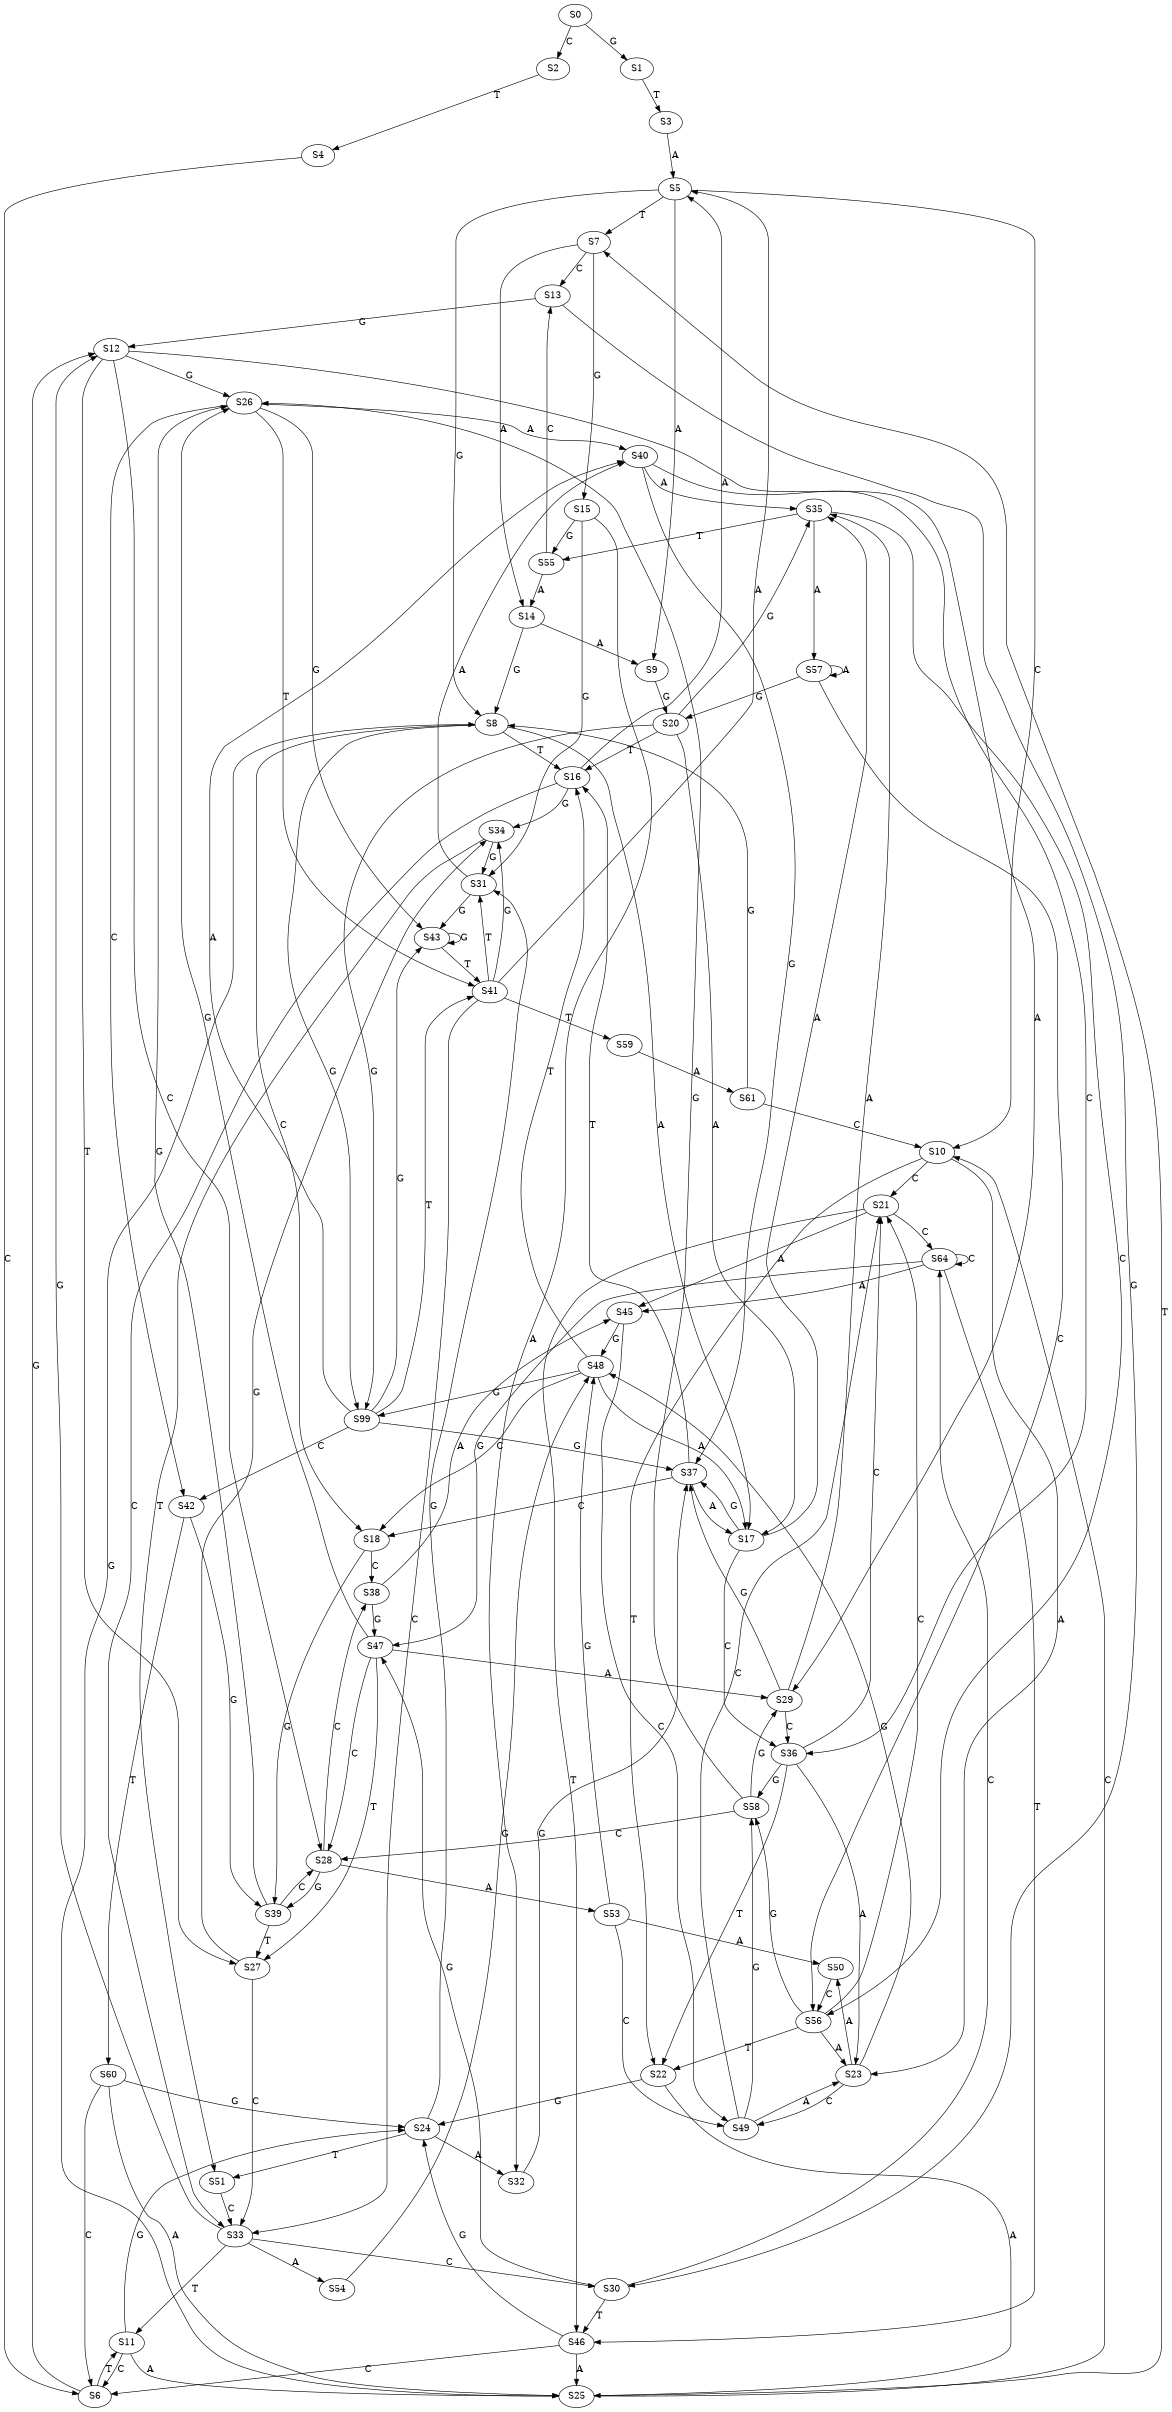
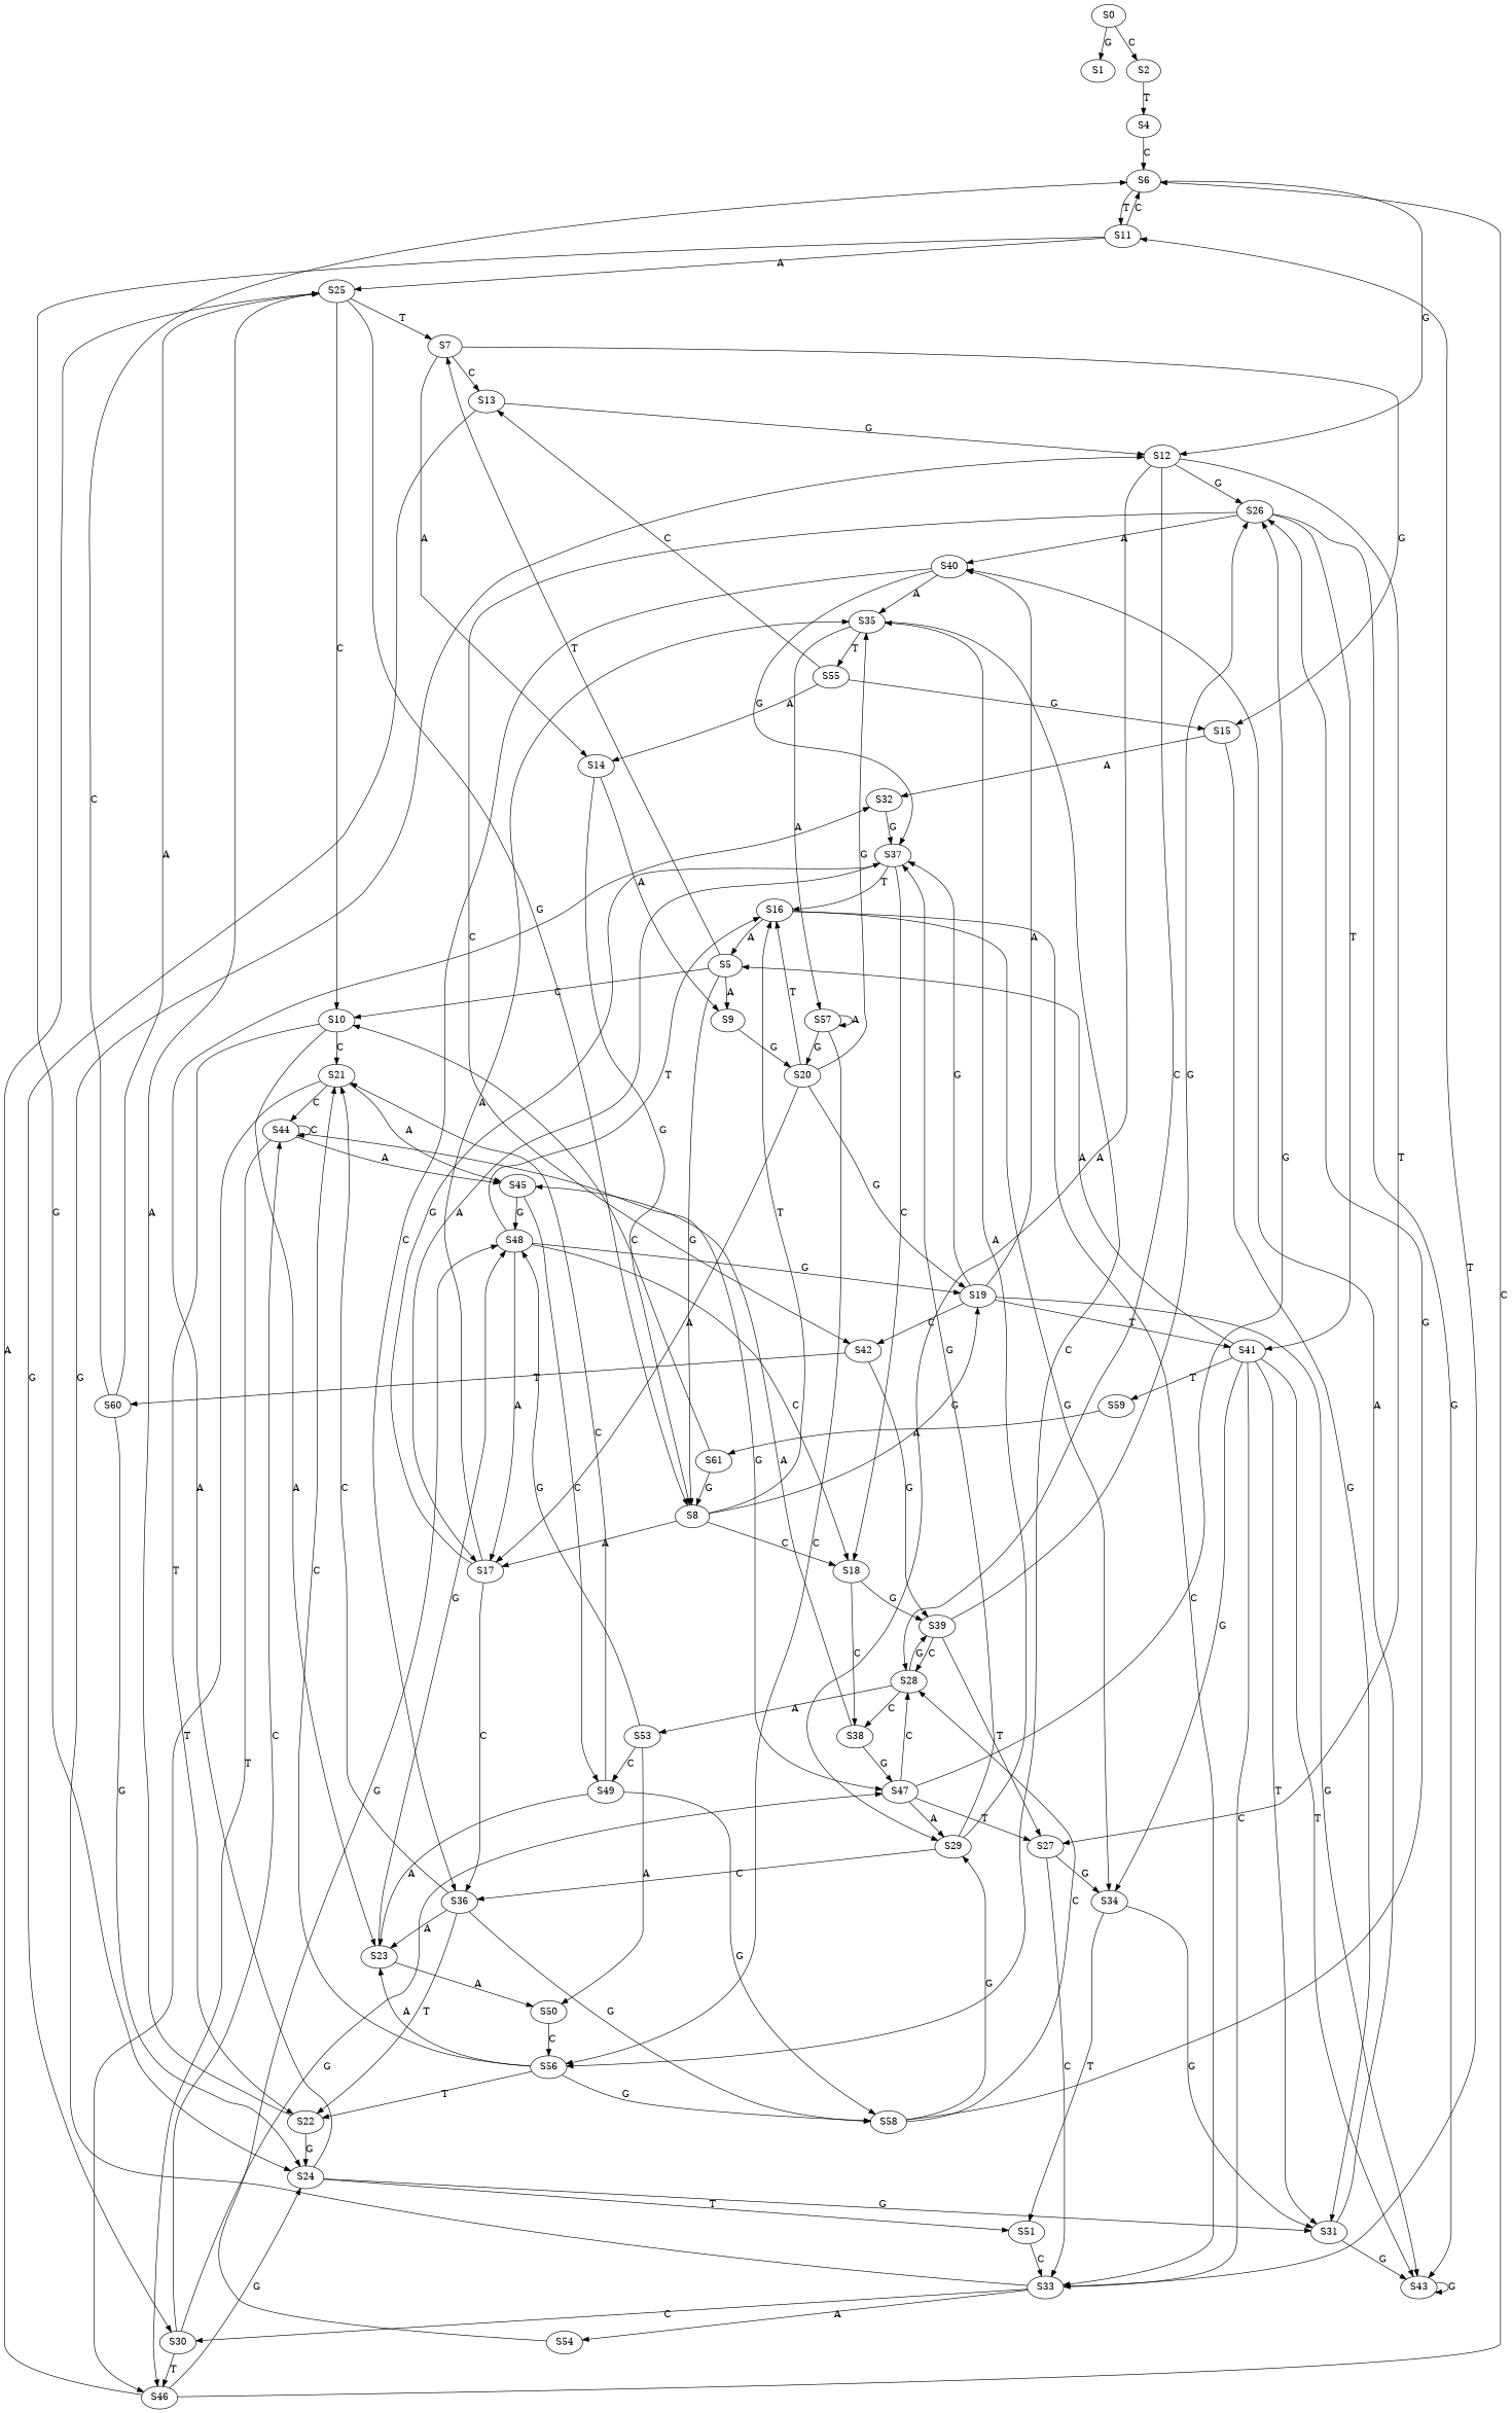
  strict digraph {
    S0
    S1
    S2
-   S3
    S4
    S5
    S6
    S7
    S8
    S9
    S10
    S11
    S12
    S13
    S14
    S15
    S16
    S17
    S18
-   S19 [label=S99]
+   S19
    S20
    S21
    S22
    S23
    S24
    S25
    S26
    S27
    S28
    S29
    S30
    S31
    S32
    S33
    S34
    S35
    S36
    S37
    S38
    S39
    S40
    S41
    S42
    S43
-   S44 [label=S64]
+   S44
    S45
    S46
    S48
    S49
    S50
    S51
    S53
    S47
    S54
    S55
    S56
    S57
    S58
    S59
    S60
    S61
    S0 -> S1 [label=G]
    S0 -> S2 [label=C]
-   S1 -> S3 [label=T]
    S2 -> S4 [label=T]
-   S3 -> S5 [label=A]
    S4 -> S6 [label=C]
    S5 -> S7 [label=T]
    S5 -> S8 [label=G]
    S5 -> S9 [label=A]
    S5 -> S10 [label=C]
    S6 -> S11 [label=T]
    S6 -> S12 [label=G]
    S7 -> S13 [label=C]
    S7 -> S14 [label=A]
    S7 -> S15 [label=G]
    S8 -> S16 [label=T]
    S8 -> S17 [label=A]
    S8 -> S18 [label=C]
    S8 -> S19 [label=G]
    S9 -> S20 [label=G]
    S10 -> S21 [label=C]
    S10 -> S22 [label=T]
    S10 -> S23 [label=A]
    S11 -> S6 [label=C]
    S11 -> S24 [label=G]
    S11 -> S25 [label=A]
    S12 -> S26 [label=G]
    S12 -> S27 [label=T]
    S12 -> S28 [label=C]
    S12 -> S29 [label=A]
    S13 -> S12 [label=G]
    S13 -> S30 [label=G]
    S14 -> S8 [label=G]
    S14 -> S9 [label=A]
    S15 -> S31 [label=G]
    S15 -> S32 [label=A]
    S16 -> S5 [label=A]
    S16 -> S33 [label=C]
    S16 -> S34 [label=G]
    S17 -> S35 [label=A]
    S17 -> S36 [label=C]
    S17 -> S37 [label=G]
    S18 -> S38 [label=C]
    S18 -> S39 [label=G]
    S19 -> S37 [label=G]
    S19 -> S40 [label=A]
    S19 -> S41 [label=T]
    S19 -> S42 [label=C]
    S19 -> S43 [label=G]
    S20 -> S16 [label=T]
    S20 -> S17 [label=A]
    S20 -> S19 [label=G]
    S20 -> S35 [label=G]
    S21 -> S44 [label=C]
    S21 -> S45 [label=A]
    S21 -> S46 [label=T]
    S22 -> S24 [label=G]
    S22 -> S25 [label=A]
    S23 -> S48 [label=G]
-   S23 -> S49 [label=C]
    S23 -> S50 [label=A]
    S24 -> S31 [label=G]
    S24 -> S32 [label=A]
    S24 -> S51 [label=T]
    S25 -> S7 [label=T]
    S25 -> S8 [label=G]
    S25 -> S10 [label=C]
    S26 -> S40 [label=A]
    S26 -> S41 [label=T]
    S26 -> S42 [label=C]
    S26 -> S43 [label=G]
    S27 -> S33 [label=C]
    S27 -> S34 [label=G]
    S28 -> S38 [label=C]
    S28 -> S39 [label=G]
    S28 -> S53 [label=A]
    S29 -> S35 [label=A]
    S29 -> S36 [label=C]
    S29 -> S37 [label=G]
    S30 -> S44 [label=C]
    S30 -> S46 [label=T]
    S30 -> S47 [label=G]
    S31 -> S40 [label=A]
    S31 -> S43 [label=G]
    S32 -> S37 [label=G]
    S33 -> S11 [label=T]
    S33 -> S12 [label=G]
    S33 -> S30 [label=C]
    S33 -> S54 [label=A]
    S34 -> S31 [label=G]
    S34 -> S51 [label=T]
    S35 -> S55 [label=T]
    S35 -> S56 [label=C]
    S35 -> S57 [label=A]
    S36 -> S21 [label=C]
    S36 -> S22 [label=T]
    S36 -> S23 [label=A]
    S36 -> S58 [label=G]
    S37 -> S16 [label=T]
    S37 -> S17 [label=A]
    S37 -> S18 [label=C]
    S38 -> S45 [label=A]
    S38 -> S47 [label=G]
    S39 -> S26 [label=G]
    S39 -> S27 [label=T]
    S39 -> S28 [label=C]
    S40 -> S35 [label=A]
    S40 -> S36 [label=C]
    S40 -> S37 [label=G]
    S41 -> S5 [label=A]
    S41 -> S31 [label=T]
    S41 -> S33 [label=C]
    S41 -> S34 [label=G]
    S41 -> S59 [label=T]
    S42 -> S39 [label=G]
    S42 -> S60 [label=T]
-   S43 -> S41 [label=T]
+   S41 -> S43 [label=T]
    S43 -> S43 [label=G]
    S44 -> S44 [label=C]
    S44 -> S45 [label=A]
    S44 -> S46 [label=T]
    S44 -> S47 [label=G]
    S45 -> S48 [label=G]
    S45 -> S49 [label=C]
    S46 -> S6 [label=C]
    S46 -> S24 [label=G]
    S46 -> S25 [label=A]
    S48 -> S16 [label=T]
    S48 -> S17 [label=A]
    S48 -> S18 [label=C]
    S48 -> S19 [label=G]
    S49 -> S21 [label=C]
    S49 -> S23 [label=A]
    S49 -> S58 [label=G]
    S50 -> S56 [label=C]
    S51 -> S33 [label=C]
    S53 -> S48 [label=G]
    S53 -> S49 [label=C]
    S53 -> S50 [label=A]
    S47 -> S26 [label=G]
    S47 -> S27 [label=T]
    S47 -> S28 [label=C]
    S47 -> S29 [label=A]
    S54 -> S48 [label=G]
    S55 -> S13 [label=C]
    S55 -> S14 [label=A]
-   S15 -> S55 [label=G]
+   S55 -> S15 [label=G]
    S56 -> S21 [label=C]
    S56 -> S22 [label=T]
    S56 -> S23 [label=A]
    S56 -> S58 [label=G]
    S57 -> S20 [label=G]
    S57 -> S56 [label=C]
    S57 -> S57 [label=A]
    S58 -> S26 [label=G]
    S58 -> S28 [label=C]
    S58 -> S29 [label=G]
    S59 -> S61 [label=A]
    S60 -> S6 [label=C]
    S60 -> S24 [label=G]
    S60 -> S25 [label=A]
    S61 -> S8 [label=G]
    S61 -> S10 [label=C]
  }
